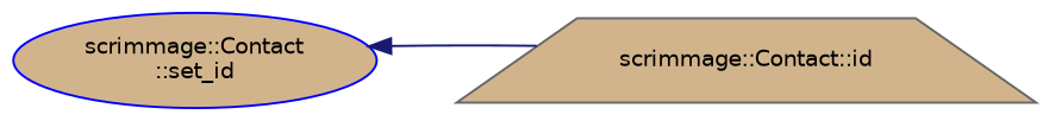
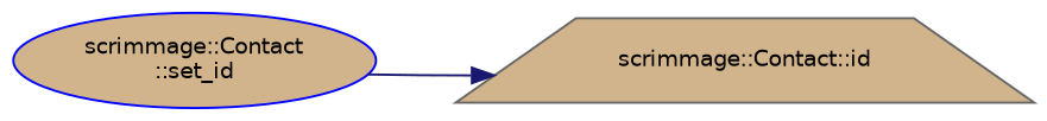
  digraph {
    rankdir=LR
    node [fillcolor=tan fontname=Helvetica fontsize=10 style=filled]
    n1 [color=blue fontcolor=black height=0.2 label="scrimmage::Contact\l::set_id" shape=ellipse width=0.4]
    n2 [color=gray40 height=0.2 label="scrimmage::Contact::id" shape=trapezium width=0.4]
-   n2 -> n1 [color=midnightblue fontname=Helvetica fontsize=10 labelfontname=Helvetica labelfontsize=10 style=solid]
+   n1 -> n2 [color=midnightblue fontname=Helvetica fontsize=10 labelfontname=Helvetica labelfontsize=10 style=solid]
  }
